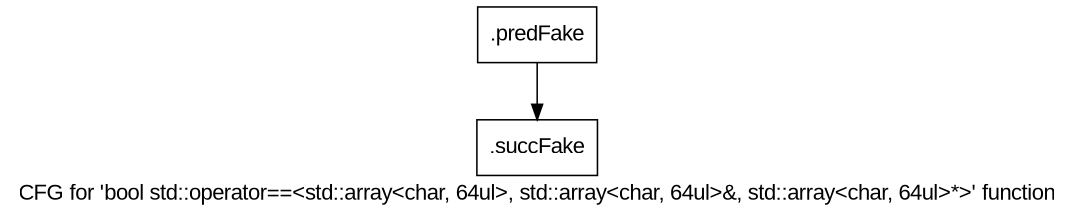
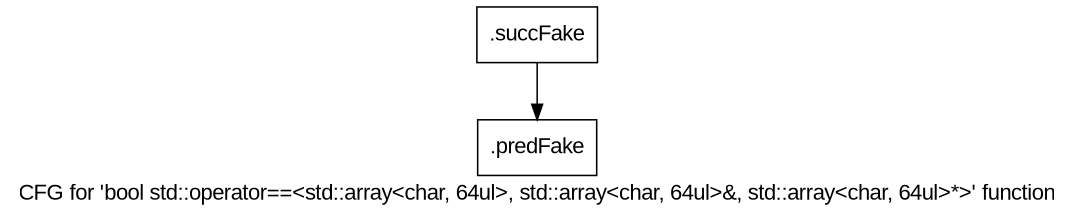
  digraph {
    label="CFG for 'bool std::operator==\<std::array\<char, 64ul\>, std::array\<char, 64ul\>&, std::array\<char, 64ul\>*\>' function"
    fontname="Liberation Sans"
    node [shape=record fontname="Liberation Sans"]
    n1 [label="{.predFake}"]
    n2 [filename="/mnt/xilinx/Vitis_HLS/2021.2/tps/lnx64/gcc-6.2.0/lib/gcc/x86_64-pc-linux-gnu/6.2.0/../../../../include/c++/6.2.0/bits/stl_deque.h" label="{.succFake}" linenumber=267]
-   n1 -> n2 [execusionnum=9 filename="/mnt/xilinx/Vitis_HLS/2021.2/tps/lnx64/gcc-6.2.0/lib/gcc/x86_64-pc-linux-gnu/6.2.0/../../../../include/c++/6.2.0/bits/stl_deque.h" fontname="Liberation Sans"]
+   n2 -> n1 [execusionnum=9 filename="/mnt/xilinx/Vitis_HLS/2021.2/tps/lnx64/gcc-6.2.0/lib/gcc/x86_64-pc-linux-gnu/6.2.0/../../../../include/c++/6.2.0/bits/stl_deque.h" fontname="Liberation Sans"]
  }
